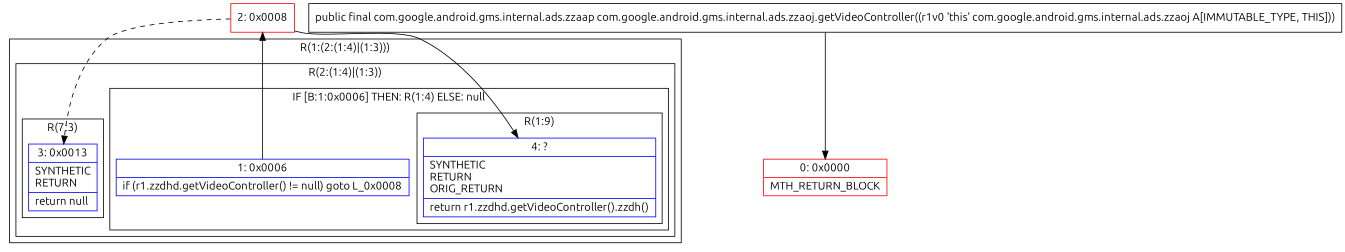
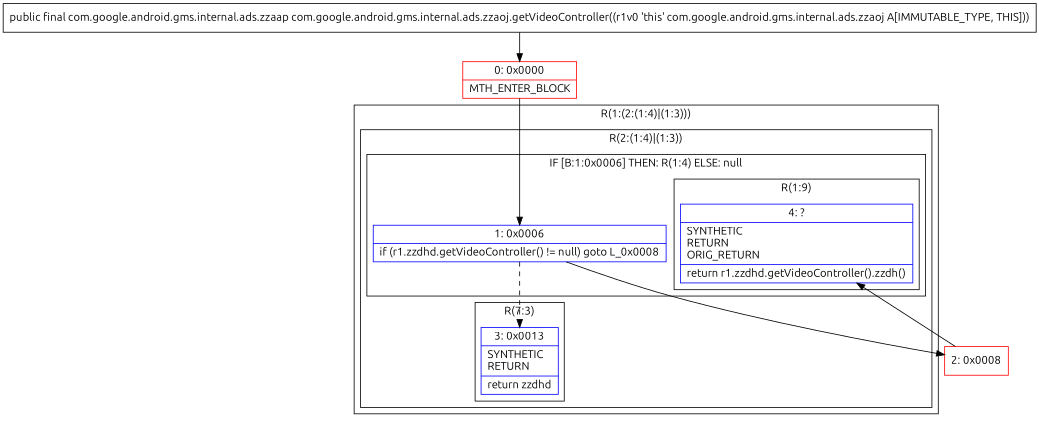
  digraph {
    fontname=Ubuntu
    node [color=blue fontname=Ubuntu shape=record]
    edge [fontname=Ubuntu]
    n1 [label="{4\:\ ?|SYNTHETIC\lRETURN\lORIG_RETURN\l|return r1.zzdhd.getVideoController().zzdh()\l}"]
    n2 [label="{1\:\ 0x0006|if (r1.zzdhd.getVideoController() != null) goto L_0x0008\l}"]
-   n3 [label="{3\:\ 0x0013|SYNTHETIC\lRETURN\l|return null\l}"]
+   n3 [label="{3\:\ 0x0013|SYNTHETIC\lRETURN\l|return zzdhd\l}"]
    n4 [color=red label="{2\:\ 0x0008}"]
-   n5 [color=red label="{0\:\ 0x0000|MTH_RETURN_BLOCK\l}"]
+   n5 [color=red label="{0\:\ 0x0000|MTH_ENTER_BLOCK\l}"]
    n6 [label="{public final com.google.android.gms.internal.ads.zzaap com.google.android.gms.internal.ads.zzaoj.getVideoController((r1v0 'this' com.google.android.gms.internal.ads.zzaoj A[IMMUTABLE_TYPE, THIS])) }" color=""]
    subgraph cluster_1 {
      label="R(1:(2:(1:4)|(1:3)))"
      subgraph cluster_2 {
        label="R(2:(1:4)|(1:3))"
        subgraph cluster_3 {
          label="IF [B:1:0x0006] THEN: R(1:4) ELSE: null"
          n2
          subgraph cluster_4 {
            label="R(1:9)"
            n1
          }
        }
        subgraph cluster_5 {
          label="R(7:3)"
          n3
        }
      }
    }
-   n4 -> n3 [style=dashed]
+   n2 -> n3 [style=dashed]
    n2 -> n4
    n4 -> n1
+   n5 -> n2
    n6 -> n5
  }
